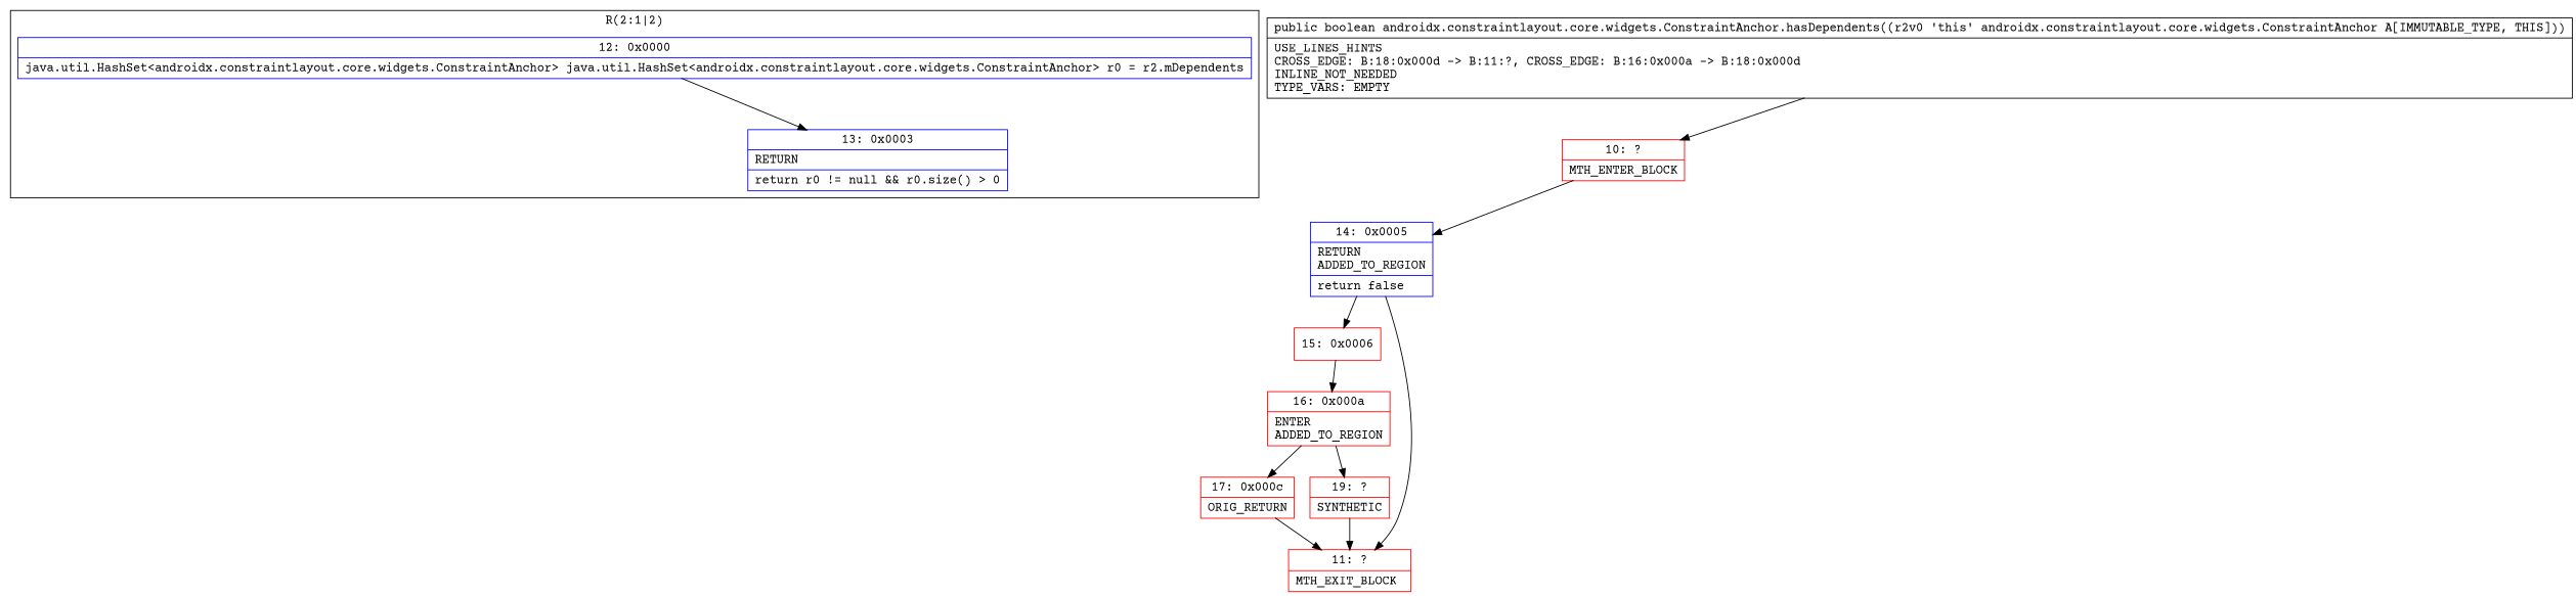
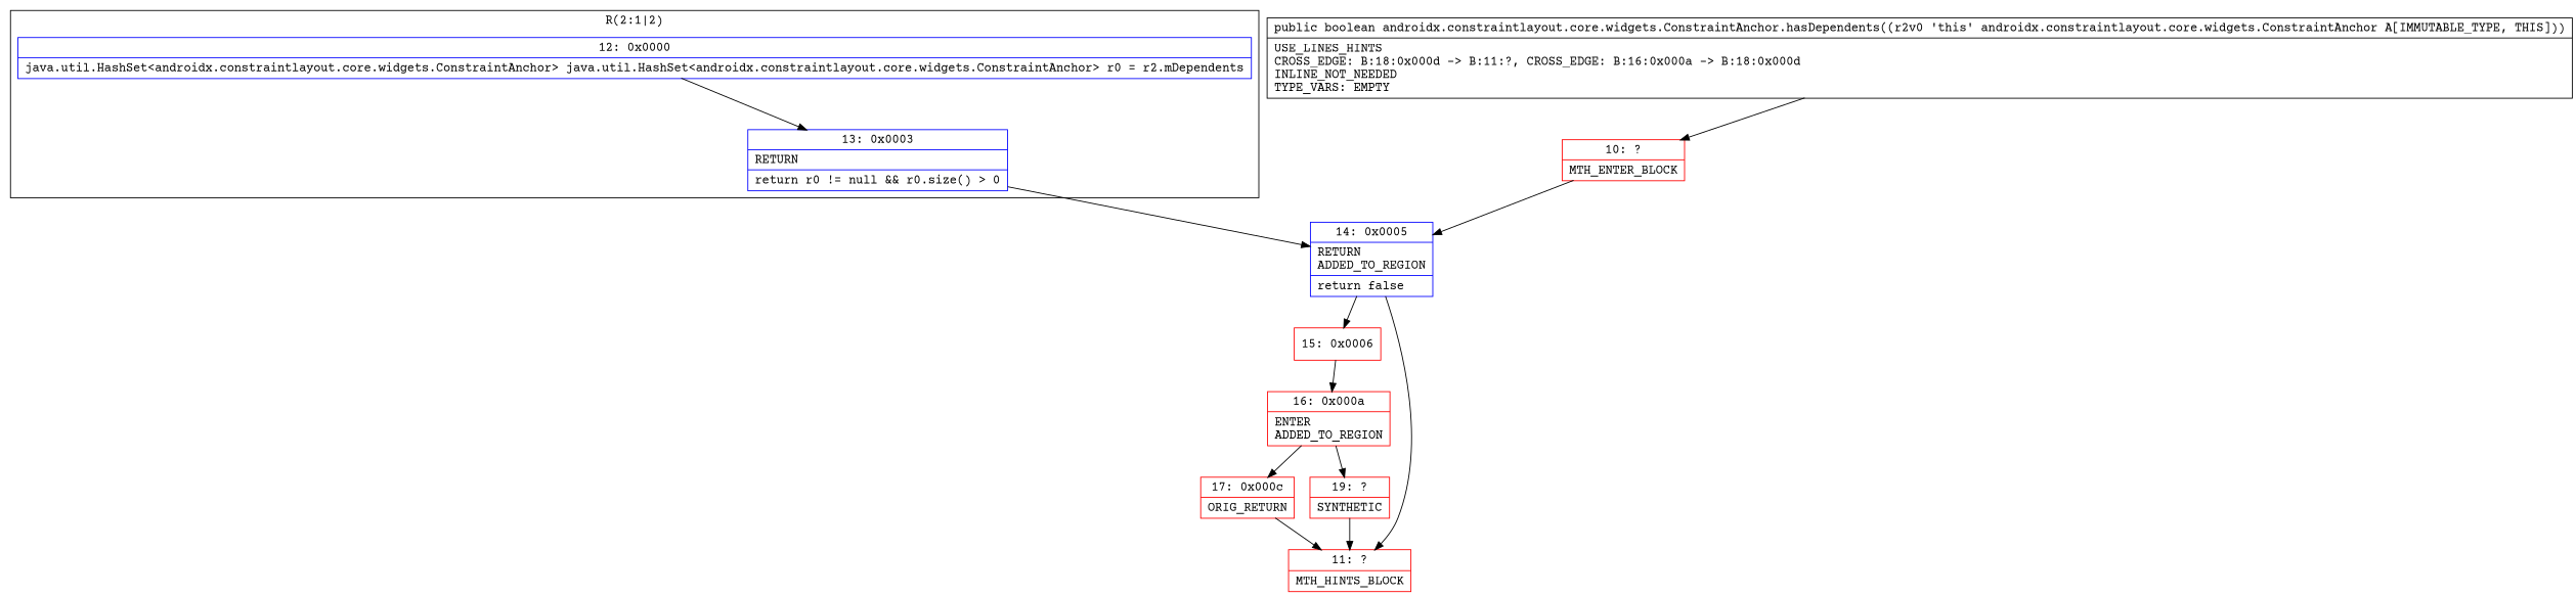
  digraph {
    fontname="Courier Prime"
    node [color=red fontname="Courier Prime" shape=record]
    edge [fontname="Courier Prime"]
    n1 [color=blue label="{12\:\ 0x0000|java.util.HashSet\<androidx.constraintlayout.core.widgets.ConstraintAnchor\> java.util.HashSet\<androidx.constraintlayout.core.widgets.ConstraintAnchor\> r0 = r2.mDependents\l}"]
    n2 [color=blue label="{13\:\ 0x0003|RETURN\l|return r0 != null && r0.size() \> 0\l}"]
    n3 [color=blue label="{14\:\ 0x0005|RETURN\lADDED_TO_REGION\l|return false\l}"]
    n4 [label="{15\:\ 0x0006}"]
-   n5 [label="{11\:\ ?|MTH_EXIT_BLOCK\l}"]
+   n5 [label="{11\:\ ?|MTH_HINTS_BLOCK\l}"]
    n6 [label="{16\:\ 0x000a|ENTER\lADDED_TO_REGION\l}"]
    n7 [label="{10\:\ ?|MTH_ENTER_BLOCK\l}"]
    n8 [label="{17\:\ 0x000c|ORIG_RETURN\l}"]
    n9 [label="{19\:\ ?|SYNTHETIC\l}"]
    n10 [label="{public boolean androidx.constraintlayout.core.widgets.ConstraintAnchor.hasDependents((r2v0 'this' androidx.constraintlayout.core.widgets.ConstraintAnchor A[IMMUTABLE_TYPE, THIS]))  | USE_LINES_HINTS\lCROSS_EDGE: B:18:0x000d \-\> B:11:?, CROSS_EDGE: B:16:0x000a \-\> B:18:0x000d\lINLINE_NOT_NEEDED\lTYPE_VARS: EMPTY\l}" color=""]
    subgraph cluster_1 {
      label="R(2:1|2)"
      n1
      n2
    }
    n1 -> n2
+   n2 -> n3
    n3 -> n4
    n3 -> n5
    n4 -> n6
    n6 -> n8
    n6 -> n9
    n7 -> n3
    n8 -> n5
    n9 -> n5
    n10 -> n7
  }
